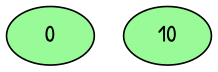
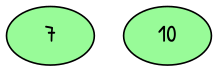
  strict graph {
    fontname="Patrick Hand"
    node [fillcolor=palegreen style=filled fontname="Patrick Hand"]
-   n1 [label=0]
+   n1 [label=7]
    n2 [label=10]
  }
